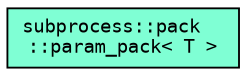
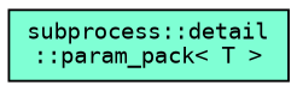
  digraph {
    rankdir=LR
    fontname="DejaVu Sans Mono"
-   n1 [color=black fillcolor=aquamarine fontname="DejaVu Sans Mono" fontsize=10 height=0.2 label="subprocess::pack\l::param_pack\< T \>" shape=record style=filled width=0.4]
+   n1 [color=black fillcolor=aquamarine fontname="DejaVu Sans Mono" fontsize=10 height=0.2 label="subprocess::detail\l::param_pack\< T \>" shape=record style=filled width=0.4]
  }
